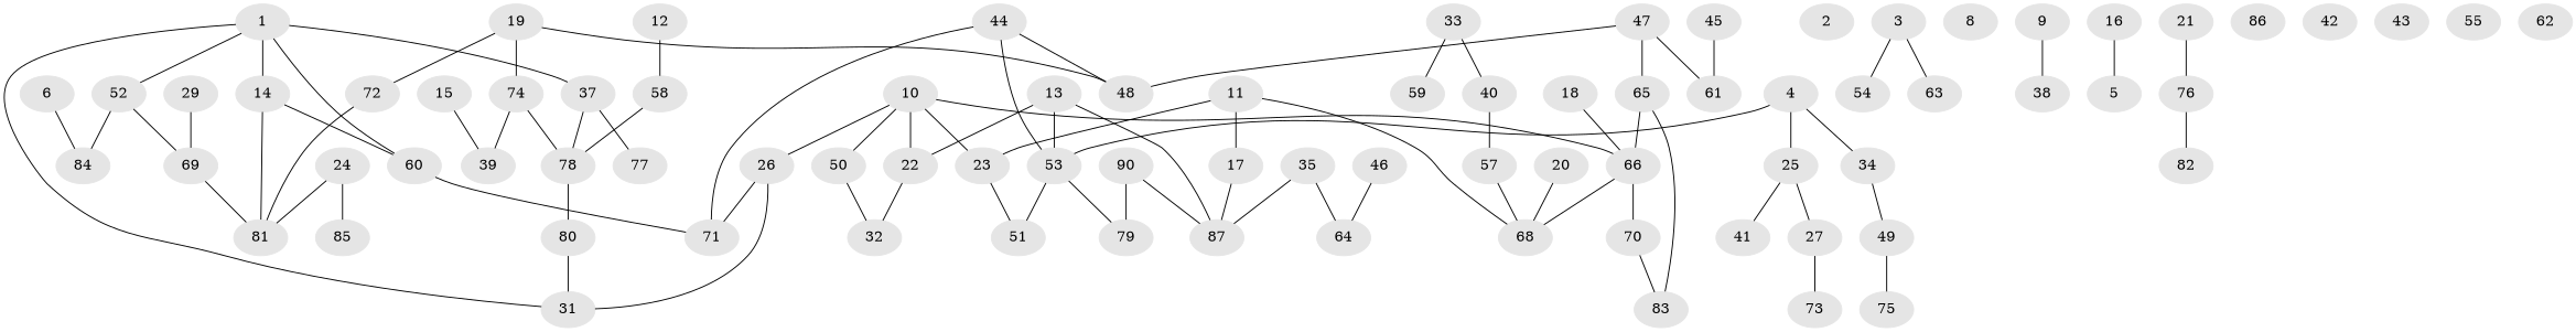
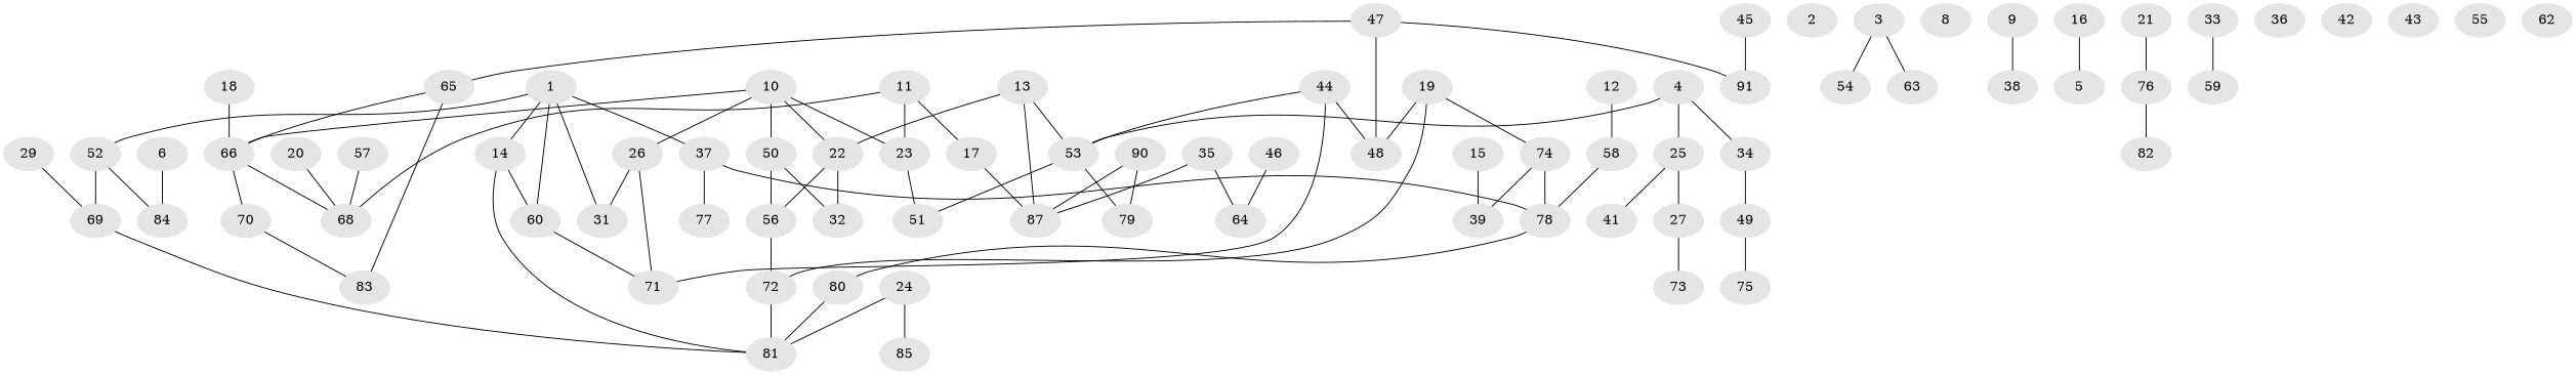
  graph {
    node [color=gray90 style=filled]
    1
    14
    31
    37
    52
    60
    81
    77
    78
    84
    69
    71
    2
    3
    54
    63
    4
    25
    34
    53
    27
    41
    49
    51
    79
    6
    18
    66
    8
    9
    38
    10
    22
    23
    26
    50
    32
+   56
    68
    70
    11
    17
    n43 [label=87]
    12
    58
    13
    15
    39
    16
    5
    19
    48
    72
    74
    20
    21
    76
    82
    24
    85
    73
    29
    n63 [label=90]
    33
-   40
    59
    57
    75
    35
    64
-   36 [label=86]
+   36
    80
    42
    43
    44
    45
-   61
+   61 [label=91]
    46
    47
    65
    83
    55
    62
    1 -- 14
    1 -- 31
    1 -- 37
    1 -- 52
    1 -- 60
    14 -- 60
    14 -- 81
    37 -- 77
    37 -- 78
    52 -- 84
    52 -- 69
    60 -- 71
    78 -- 80
    69 -- 81
    3 -- 54
    3 -- 63
    4 -- 25
    4 -- 34
    4 -- 53
    25 -- 27
    25 -- 41
    34 -- 49
    53 -- 51
    53 -- 79
    27 -- 73
    49 -- 75
    6 -- 84
    18 -- 66
    66 -- 68
    66 -- 70
    9 -- 38
    10 -- 66
    10 -- 22
    10 -- 23
    10 -- 26
    10 -- 50
    22 -- 32
+   22 -- 56
    23 -- 51
    26 -- 31
    26 -- 71
    50 -- 32
+   50 -- 56
+   56 -- 72
    70 -- 83
    11 -- 23
    11 -- 68
    11 -- 17
    17 -- n43
    12 -- 58
    58 -- 78
    13 -- 53
    13 -- 22
    13 -- n43
    15 -- 39
    16 -- 5
    19 -- 48
    19 -- 72
    19 -- 74
    72 -- 81
    74 -- 78
    74 -- 39
    20 -- 68
    21 -- 76
    76 -- 82
    24 -- 81
    24 -- 85
    29 -- 69
    n63 -- 79
    n63 -- n43
-   33 -- 40
    33 -- 59
-   40 -- 57
    57 -- 68
    35 -- n43
    35 -- 64
-   80 -- 31
+   80 -- 81
    44 -- 71
    44 -- 53
    44 -- 48
    45 -- 61
    46 -- 64
    47 -- 48
    47 -- 61
    47 -- 65
    65 -- 66
    65 -- 83
  }
